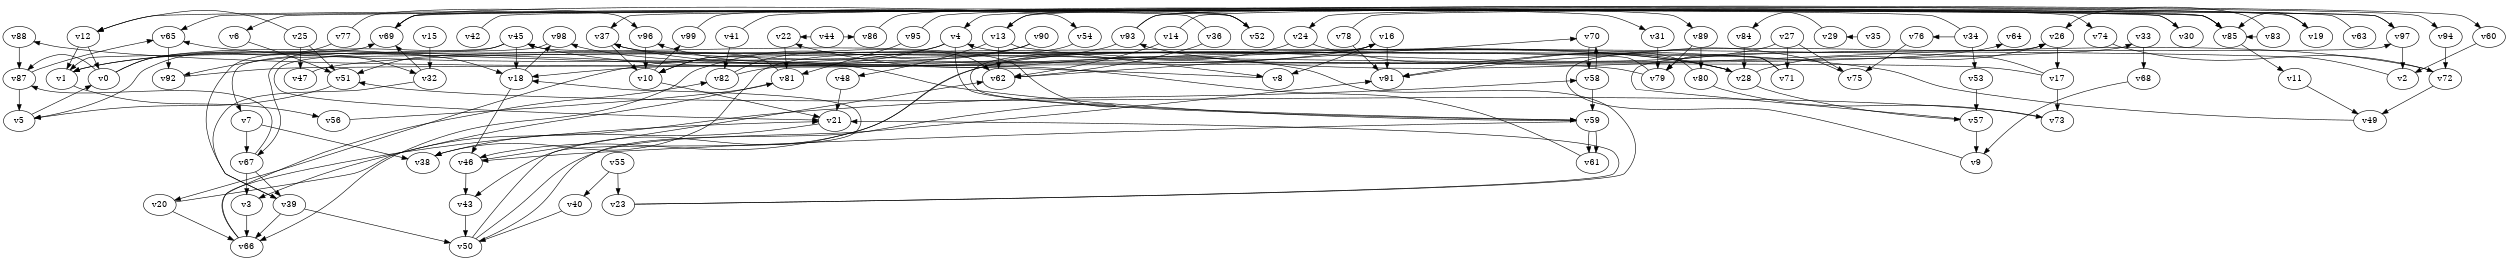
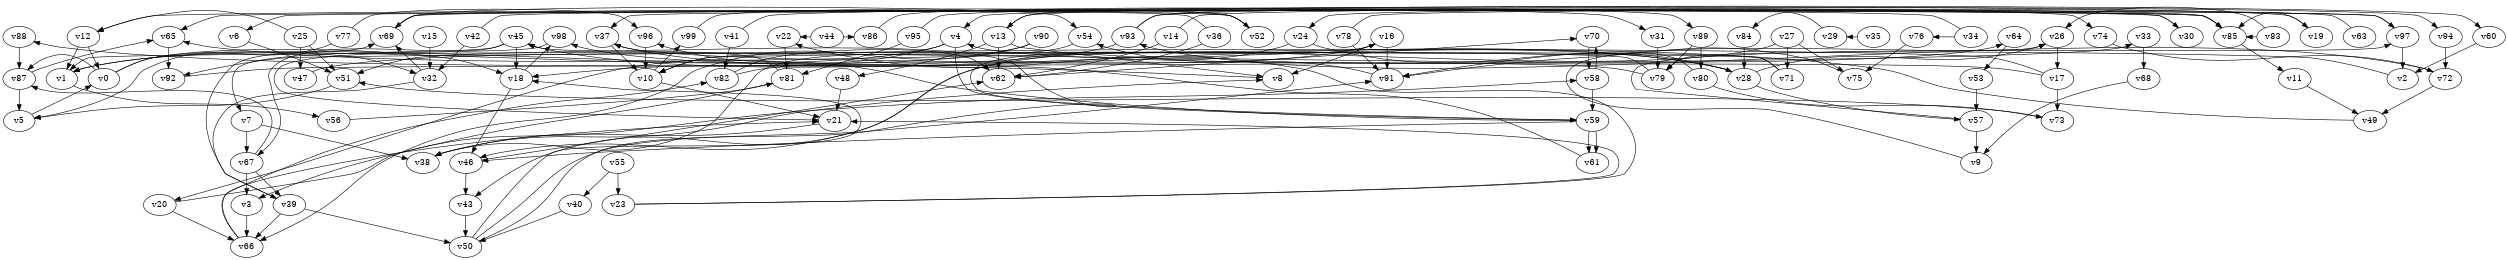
  digraph {
    node [player=0]
    v0
    v18
    v32
    v87 [player=1]
    v46
    v98
    v39
    v69
    v5
    v65
    v1 [player=1]
    v56 [player=1]
    v81
    v79 [player=1]
    v2
    v37 [player=1]
    v92 [player=1]
    v66 [player=1]
    v3
    v21 [player=1]
    v82
    v4 [player=1]
    v20
    v59 [player=1]
    v58 [player=1]
    v61 [player=1]
    v96 [player=1]
    v6
    v51
    v38 [player=1]
    v7
    v67 [player=1]
    v8 [player=1]
    v88
    v9 [player=1]
    v26
    v17 [player=1]
    v10
    v99
    v52 [player=1]
    v11 [player=1]
    v49 [player=1]
    v12 [player=1]
    v13
    v48 [player=1]
    v62 [player=1]
    v60
    v70 [player=1]
    v14 [player=1]
    v85
    v15
    v16
    v91 [player=1]
    v54 [player=1]
    v73
    v43 [player=1]
    v19
    v22
    v23
    v24
    v28
    v45 [player=1]
    v57
    v50
    v25 [player=1]
    v47
    v64
    v27
    v71
    v75 [player=1]
    v97
    v84 [player=1]
    v29
    v30
    v31
    v33 [player=1]
    v68 [player=1]
    v34 [player=1]
    v76 [player=1]
    v35 [player=1]
    v36 [player=1]
    v40
    v74 [player=1]
    v41
    v72 [player=1]
    v42
    v44
    v86 [player=1]
    v53 [player=1]
    v95
    v55
    v63
    v93
    v89
    v94
    v77 [player=1]
    v78
    v80
    v83 [player=1]
    v90 [player=1]
    v0 -> v18 [constraint="time <= 24"]
    v0 -> v32 [constraint="time >= 8"]
    v0 -> v87 [constraint="time <= 17"]
    v18 -> v46 [constraint="time == 0"]
    v18 -> v98 [constraint="time <= 5"]
    v32 -> v39 [constraint="time % 6 == 0"]
    v32 -> v69 [constraint="time >= 6"]
    v87 -> v5
    v87 -> v65 [constraint="time == 18"]
    v46 -> v62 [constraint="time == 10"]
    v46 -> v43
    v98 -> v21 [constraint="time >= 7"]
    v39 -> v69 [constraint="time % 4 == 2"]
    v39 -> v66
    v39 -> v50
    v69 -> v85 [constraint="time == 20"]
    v69 -> v54 [constraint="time == 15"]
    v5 -> v0 [constraint="time == 5"]
    v65 -> v92
    v1 -> v56
    v56 -> v81 [constraint="time == 16"]
    v81 -> v3 [constraint="time >= 11"]
    v81 -> v51 [constraint="(time % 3 == 0) || (time % 3 == 0)"]
    v79 -> v37 [constraint="(time % 4 == 0) || (time % 4 == 1)"]
    v79 -> v92 [constraint="time >= 5"]
    v2 -> v79 [constraint="time == 15"]
    v37 -> v10 [constraint="time == 13"]
    v92 -> v33 [constraint="time == 14"]
    v66 -> v21 [constraint="time <= 16"]
    v66 -> v82 [constraint="time == 7"]
    v3 -> v66
    v21 -> v38
    v82 -> v62 [constraint="time == 17"]
    v82 -> v16 [constraint="time == 12"]
    v4 -> v1 [constraint="(time % 2 == 1) || (time % 3 == 2)"]
    v4 -> v20 [constraint="time >= 5"]
    v4 -> v59 [constraint="(time >= 5) && (time <= 25)"]
    v20 -> v66
    v20 -> v58 [constraint="time >= 5"]
    v59 -> v46 [constraint="time % 2 == 1"]
    v59 -> v61 [constraint="time <= 19"]
    v59 -> v61
    v59 -> v96 [constraint="time <= 14"]
    v58 -> v59
    v58 -> v70 [constraint="time >= 15"]
    v61 -> v98 [constraint="time % 4 == 2"]
    v96 -> v10
    v6 -> v51 [constraint="time >= 10"]
    v51 -> v5 [constraint="time % 4 == 0"]
+   v38 -> v8 [constraint="time <= 6"]
    v7 -> v38
    v7 -> v67
    v67 -> v87 [constraint="time % 3 == 0"]
    v67 -> v39
    v67 -> v3
    v8 -> v88 [constraint="time % 2 == 1"]
    v88 -> v87
    v9 -> v26 [constraint="time == 4"]
    v26 -> v17
    v17 -> v4 [constraint="time % 3 == 2"]
    v17 -> v10 [constraint="time <= 24"]
    v17 -> v73
    v10 -> v21 [constraint="time % 2 == 1"]
    v10 -> v99 [constraint="time % 4 == 2"]
    v99 -> v52 [constraint="time >= 8"]
    v52 -> v69 [constraint="time == 15"]
    v52 -> v13 [constraint="time % 6 == 4"]
    v11 -> v49
    v49 -> v65 [constraint="time >= 7"]
    v12 -> v0
    v12 -> v1
    v13 -> v8
    v13 -> v48
    v13 -> v62
    v13 -> v60 [constraint="time % 5 == 4"]
    v48 -> v21
    v62 -> v70 [constraint="time >= 11"]
    v60 -> v2 [constraint="time == 16"]
    v70 -> v58
    v14 -> v62 [constraint="time >= 1"]
    v14 -> v85 [constraint="time >= 5"]
    v85 -> v6 [constraint="time >= 8"]
    v85 -> v11
    v15 -> v32
    v16 -> v59 [constraint="time <= 10"]
    v16 -> v8
    v16 -> v91
+   v91 -> v54 [constraint="time == 6"]
    v54 -> v38 [constraint="time >= 4"]
    v73 -> v51 [constraint="time <= 24"]
    v43 -> v50
    v19 -> v85 [constraint="time >= 12"]
    v22 -> v81
    v23 -> v21 [constraint="time % 4 == 2"]
    v23 -> v22 [constraint="time >= 9"]
    v24 -> v43 [constraint="time % 3 == 0"]
    v24 -> v28 [constraint="time >= 12"]
    v28 -> v37 [constraint="(time >= 5) && (time <= 24)"]
    v28 -> v26 [constraint="time <= 12"]
    v28 -> v45 [constraint="time <= 7"]
    v28 -> v57 [constraint="time == 9"]
    v45 -> v18
    v45 -> v7 [constraint="time >= 3"]
    v45 -> v67 [constraint="time % 6 == 4"]
    v57 -> v9
    v57 -> v97 [constraint="time == 10"]
    v50 -> v18 [constraint="(time >= 7) && (time <= 20)"]
    v50 -> v91 [constraint="time == 20"]
    v50 -> v45 [constraint="time == 3"]
    v25 -> v51
    v25 -> v12 [constraint="time <= 11"]
    v25 -> v47
    v47 -> v64 [constraint="time >= 4"]
-   v34 -> v53
+   v64 -> v53
    v27 -> v46 [constraint="time == 11"]
    v27 -> v71
    v27 -> v75
    v71 -> v1 [constraint="time % 6 == 3"]
    v71 -> v10 [constraint="time <= 16"]
    v75 -> v91 [constraint="time % 3 == 1"]
    v97 -> v2
    v97 -> v37 [constraint="time <= 10"]
    v84 -> v28
    v29 -> v84 [constraint="time == 9"]
    v30 -> v65 [constraint="time % 3 == 1"]
    v31 -> v79
    v33 -> v68
    v68 -> v9 [constraint="time >= 6"]
    v34 -> v4 [constraint="time == 8"]
    v34 -> v76 [constraint="time == 5"]
    v76 -> v75
    v35 -> v29 [constraint="time == 3"]
    v36 -> v12 [constraint="time == 0"]
    v36 -> v62 [constraint="time == 6"]
    v40 -> v50
    v74 -> v72 [constraint="time % 6 == 0"]
    v41 -> v82
    v41 -> v74 [constraint="(time % 3 == 0) || (time % 5 == 1)"]
    v72 -> v49
    v72 -> v93 [constraint="time == 10"]
+   v42 -> v32 [constraint="time == 18"]
    v42 -> v97 [constraint="time % 3 == 2"]
    v44 -> v22 [constraint="time == 1"]
    v44 -> v86 [constraint="time <= 18"]
    v86 -> v31 [constraint="time % 4 == 2"]
    v53 -> v57
    v95 -> v81 [constraint="time == 9"]
    v95 -> v19 [constraint="time >= 15"]
    v55 -> v23
    v55 -> v40
    v63 -> v24 [constraint="time == 11"]
    v93 -> v18 [constraint="time % 5 == 4"]
    v93 -> v89 [constraint="time >= 1"]
    v93 -> v94 [constraint="time == 12"]
    v89 -> v79 [constraint="time <= 18"]
    v89 -> v80
    v94 -> v72
    v77 -> v5 [constraint="time % 4 == 3"]
    v77 -> v96 [constraint="time >= 4"]
    v78 -> v91 [constraint="time == 6"]
    v78 -> v30 [constraint="time >= 7"]
    v80 -> v91 [constraint="time <= 6"]
    v80 -> v73 [constraint="time % 4 == 0"]
    v83 -> v26 [constraint="time % 3 == 2"]
    v83 -> v85 [constraint="(time % 2 == 0) || (time % 4 == 2)"]
    v90 -> v1 [constraint="time <= 17"]
    v90 -> v66 [constraint="time == 4"]
  }
